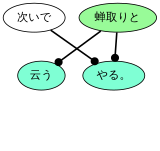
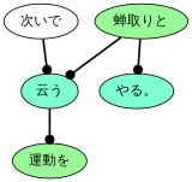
  digraph {
    node [fillcolor=aquamarine style=filled]
    edge [arrowhead=dot style=bold]
    n1 [fillcolor=white label="次いで"]
    n2 [label="云う"]
+   n3 [fillcolor=palegreen label="運動を"]
    n4 [fillcolor=palegreen label="蝉取りと"]
    n5 [label="やる。"]
-   n1 -> n5
+   n1 -> n2
+   n2 -> n3
    n4 -> n2
    n4 -> n5
  }
